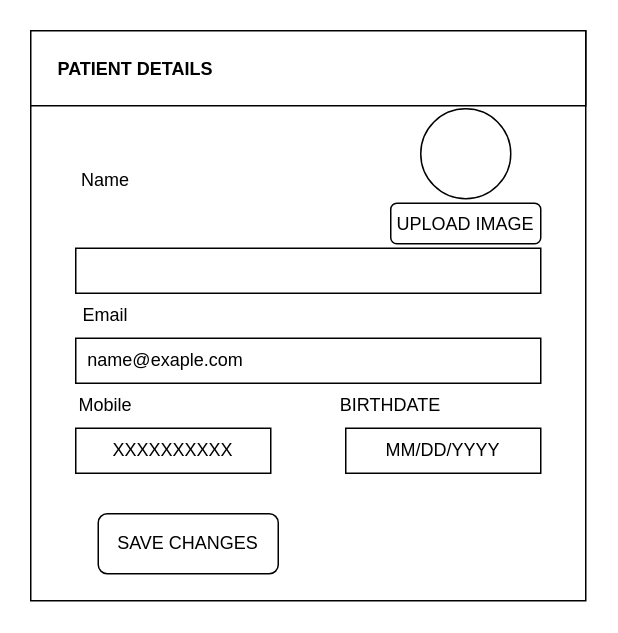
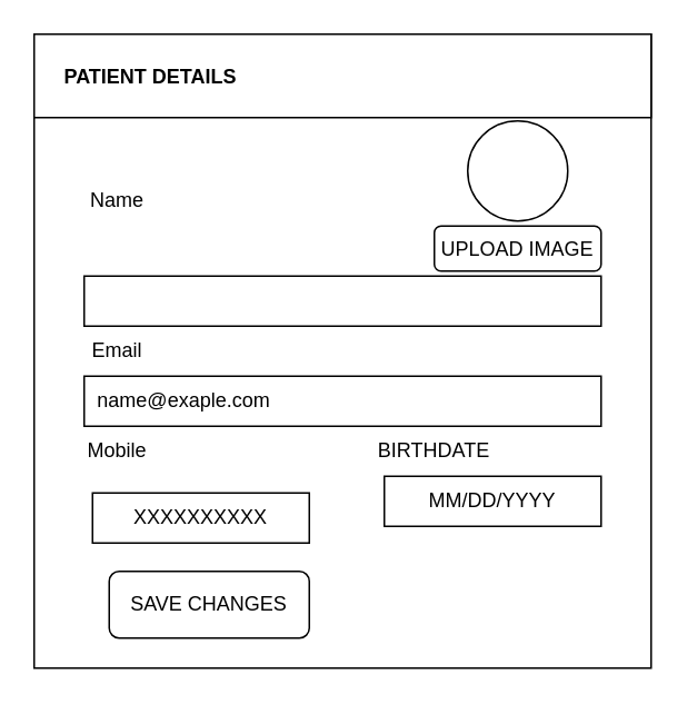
  <mxCell id="0" />
  <mxCell id="1" parent="0" />
  <mxCell id="2" value="" style="rounded=0;whiteSpace=wrap;html=1;" parent="1" vertex="1"><mxGeometry x="20" y="20" width="370" height="380" as="geometry" /></mxCell>
  <mxCell id="3" value="" style="rounded=0;whiteSpace=wrap;html=1;" parent="1" vertex="1"><mxGeometry x="20" y="20" width="370" height="50" as="geometry" /></mxCell>
  <mxCell id="4" value="" style="rounded=0;whiteSpace=wrap;html=1;" parent="1" vertex="1"><mxGeometry x="50" y="165" width="310" height="30" as="geometry" /></mxCell>
  <mxCell id="5" value="" style="rounded=0;whiteSpace=wrap;html=1;" parent="1" vertex="1"><mxGeometry x="50" y="225" width="310" height="30" as="geometry" /></mxCell>
  <mxCell id="6" value="Mobile" style="text;html=1;align=center;verticalAlign=middle;whiteSpace=wrap;rounded=0;" vertex="1" parent="1"><mxGeometry x="40" y="255" width="60" height="30" as="geometry" /></mxCell>
  <mxCell id="7" value="Email" style="text;html=1;align=center;verticalAlign=middle;whiteSpace=wrap;rounded=0;" vertex="1" parent="1"><mxGeometry x="40" y="195" width="60" height="30" as="geometry" /></mxCell>
  <mxCell id="8" value="SAVE CHANGES" style="rounded=1;whiteSpace=wrap;html=1;" vertex="1" parent="1"><mxGeometry x="65" y="342" width="120" height="40" as="geometry" /></mxCell>
- <mxCell id="9" value="XXXXXXXXXX" style="rounded=0;whiteSpace=wrap;html=1;" vertex="1" parent="1"><mxGeometry x="50" y="285" width="130" height="30" as="geometry" /></mxCell>
+ <mxCell id="9" value="XXXXXXXXXX" style="rounded=0;whiteSpace=wrap;html=1;" vertex="1" parent="1"><mxGeometry x="55" y="295" width="130" height="30" as="geometry" /></mxCell>
  <mxCell id="10" value="MM/DD/YYYY" style="rounded=0;whiteSpace=wrap;html=1;" vertex="1" parent="1"><mxGeometry x="230" y="285" width="130" height="30" as="geometry" /></mxCell>
  <mxCell id="11" value="BIRTHDATE" style="text;html=1;align=center;verticalAlign=middle;whiteSpace=wrap;rounded=0;" vertex="1" parent="1"><mxGeometry x="230" y="255" width="60" height="30" as="geometry" /></mxCell>
  <mxCell id="12" value="" style="ellipse;whiteSpace=wrap;html=1;aspect=fixed;" vertex="1" parent="1"><mxGeometry x="280" y="72" width="60" height="60" as="geometry" /></mxCell>
  <mxCell id="13" value="UPLOAD IMAGE" style="rounded=1;whiteSpace=wrap;html=1;" vertex="1" parent="1"><mxGeometry x="260" y="135" width="100" height="27" as="geometry" /></mxCell>
  <mxCell id="14" value="&lt;b&gt;PATIENT DETAILS&lt;/b&gt;" style="text;html=1;align=center;verticalAlign=middle;whiteSpace=wrap;rounded=0;" vertex="1" parent="1"><mxGeometry x="20" y="20" width="140" height="52" as="geometry" /></mxCell>
  <mxCell id="15" value="name@exaple.com" style="text;html=1;align=center;verticalAlign=middle;whiteSpace=wrap;rounded=0;" vertex="1" parent="1"><mxGeometry x="80" y="225" width="60" height="30" as="geometry" /></mxCell>
  <mxCell id="16" value="Name" style="text;html=1;align=center;verticalAlign=middle;whiteSpace=wrap;rounded=0;" vertex="1" parent="1"><mxGeometry x="40" y="105" width="60" height="30" as="geometry" /></mxCell>
